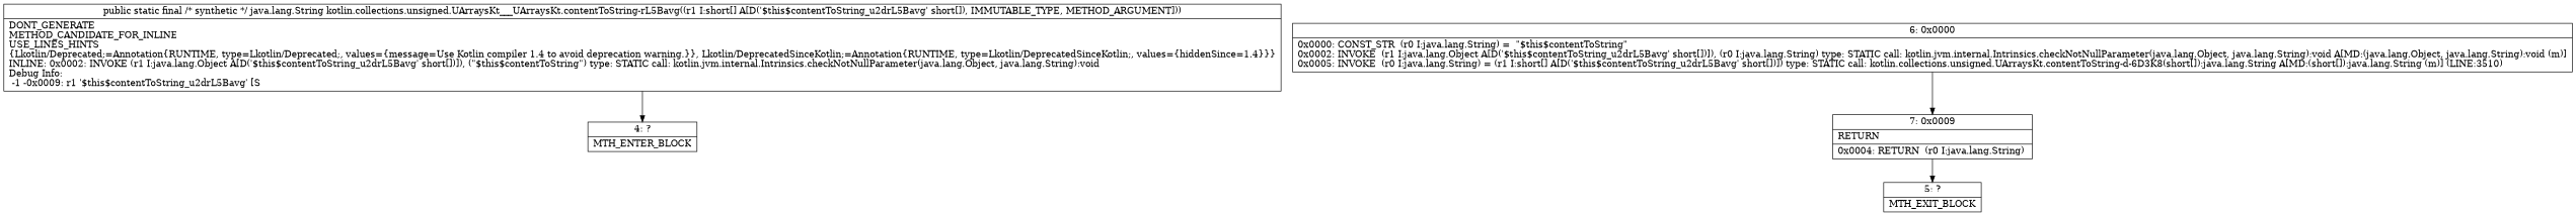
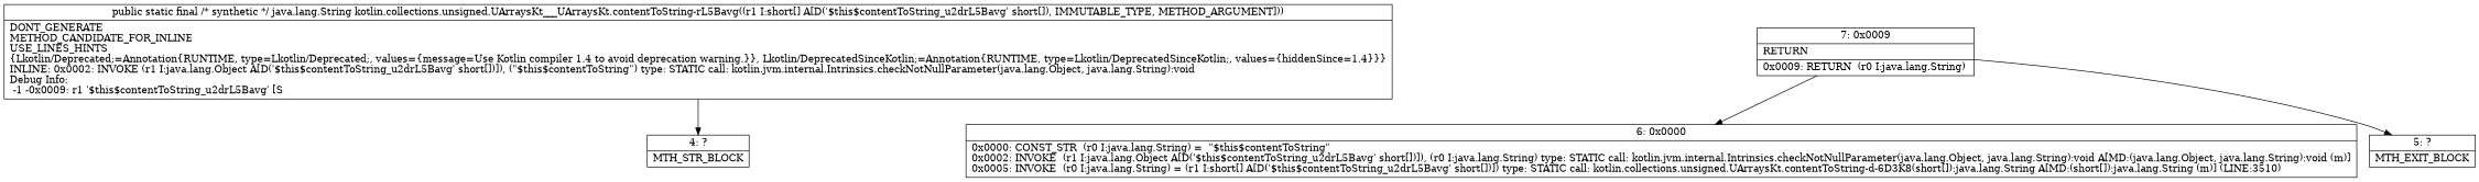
  digraph {
    node [shape=record]
-   n1 [label="{4\:\ ?|MTH_ENTER_BLOCK\l}"]
+   n1 [label="{4\:\ ?|MTH_STR_BLOCK\l}"]
    n2 [label="{6\:\ 0x0000|0x0000: CONST_STR  (r0 I:java.lang.String) =  \"$this$contentToString\" \l0x0002: INVOKE  (r1 I:java.lang.Object A[D('$this$contentToString_u2drL5Bavg' short[])]), (r0 I:java.lang.String) type: STATIC call: kotlin.jvm.internal.Intrinsics.checkNotNullParameter(java.lang.Object, java.lang.String):void A[MD:(java.lang.Object, java.lang.String):void (m)]\l0x0005: INVOKE  (r0 I:java.lang.String) = (r1 I:short[] A[D('$this$contentToString_u2drL5Bavg' short[])]) type: STATIC call: kotlin.collections.unsigned.UArraysKt.contentToString\-d\-6D3K8(short[]):java.lang.String A[MD:(short[]):java.lang.String (m)] (LINE:3510)\l}"]
-   n3 [label="{7\:\ 0x0009|RETURN\l|0x0004: RETURN  (r0 I:java.lang.String) \l}"]
+   n3 [label="{7\:\ 0x0009|RETURN\l|0x0009: RETURN  (r0 I:java.lang.String) \l}"]
    n4 [label="{5\:\ ?|MTH_EXIT_BLOCK\l}"]
    n5 [label="{public static final \/* synthetic *\/ java.lang.String kotlin.collections.unsigned.UArraysKt___UArraysKt.contentToString\-rL5Bavg((r1 I:short[] A[D('$this$contentToString_u2drL5Bavg' short[]), IMMUTABLE_TYPE, METHOD_ARGUMENT]))  | DONT_GENERATE\lMETHOD_CANDIDATE_FOR_INLINE\lUSE_LINES_HINTS\l\{Lkotlin\/Deprecated;=Annotation\{RUNTIME, type=Lkotlin\/Deprecated;, values=\{message=Use Kotlin compiler 1.4 to avoid deprecation warning.\}\}, Lkotlin\/DeprecatedSinceKotlin;=Annotation\{RUNTIME, type=Lkotlin\/DeprecatedSinceKotlin;, values=\{hiddenSince=1.4\}\}\}\lINLINE: 0x0002: INVOKE  (r1 I:java.lang.Object A[D('$this$contentToString_u2drL5Bavg' short[])]), (\"$this$contentToString\") type: STATIC call: kotlin.jvm.internal.Intrinsics.checkNotNullParameter(java.lang.Object, java.lang.String):void\lDebug Info:\l  \-1 \-0x0009: r1 '$this$contentToString_u2drL5Bavg' [S\l}"]
-   n2 -> n3
+   n3 -> n2
    n3 -> n4
    n5 -> n1
  }
